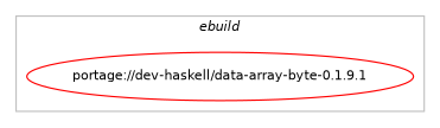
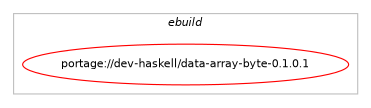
  digraph {
    compound=true
    concentrate=true
    fontname=Helvetica
    fontsize=10
    newrank=true
    rankdir=LR
    ranksep=1.5
-   n1 [color=red fontname=Helvetica fontsize=10 label="portage://dev-haskell/data-array-byte-0.1.9.1" width=4]
+   n1 [color=red fontname=Helvetica fontsize=10 label="portage://dev-haskell/data-array-byte-0.1.0.1" width=4]
    subgraph cluster_1 {
      color=gray
      label=<<i>ebuild</i>>
      n1
    }
    subgraph cluster_2 {
      color=gray
      label=<<i>dependencies</i>>
      subgraph cluster_3 {
        color=gray
        fillcolor="#eeeeee"
        label=<<i>compile</i>>
        style=filled
      }
      subgraph cluster_4 {
        color=gray
        fillcolor="#eeeeee"
        label=<<i>compile and run</i>>
        style=filled
      }
      subgraph cluster_5 {
        color=gray
        fillcolor="#eeeeee"
        label=<<i>run</i>>
        style=filled
      }
    }
    subgraph cluster_6 {
      color=gray
      label=<<i>candidates</i>>
      rank=same
    }
  }
